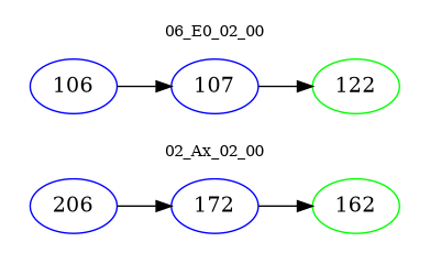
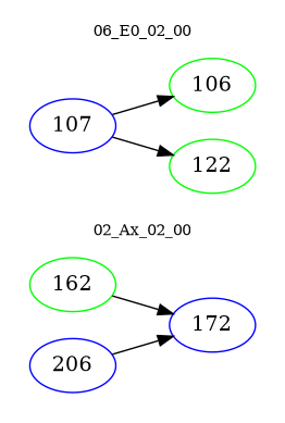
  digraph {
    rankdir=LR
    node [color=blue]
    edge [color=black]
    n1 [label=172]
    n2 [color=green label=162]
    n3 [label=206]
    n4 [label=107]
    n5 [color=green label=122]
-   n6 [label=106]
+   n6 [color=green label=106]
    subgraph cluster_1 {
      color=white
      fontsize=10
      label="02_Ax_02_00"
      n1
      n2
      n3
    }
    subgraph cluster_2 {
      color=white
      fontsize=10
      label="06_E0_02_00"
      n4
      n5
      n6
    }
-   n1 -> n2
+   n2 -> n1
    n3 -> n1
    n4 -> n5
-   n6 -> n4
+   n4 -> n6
  }
